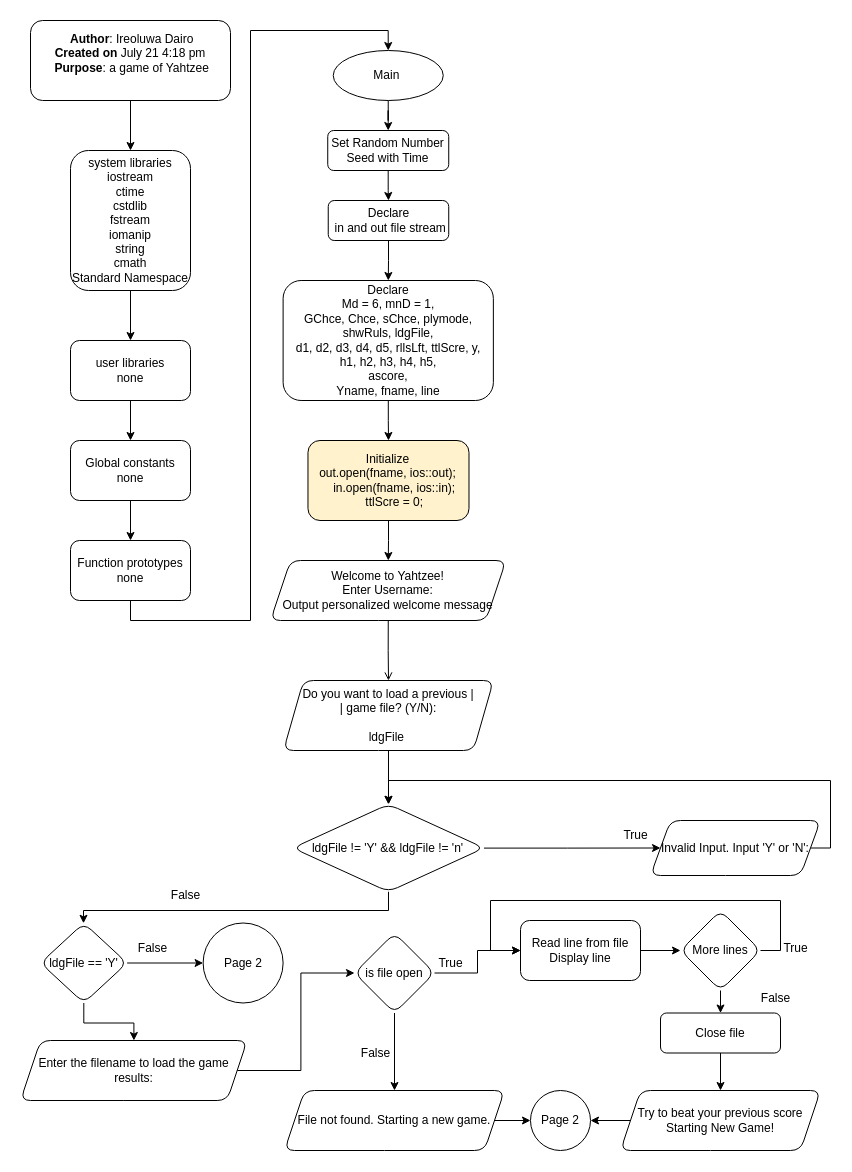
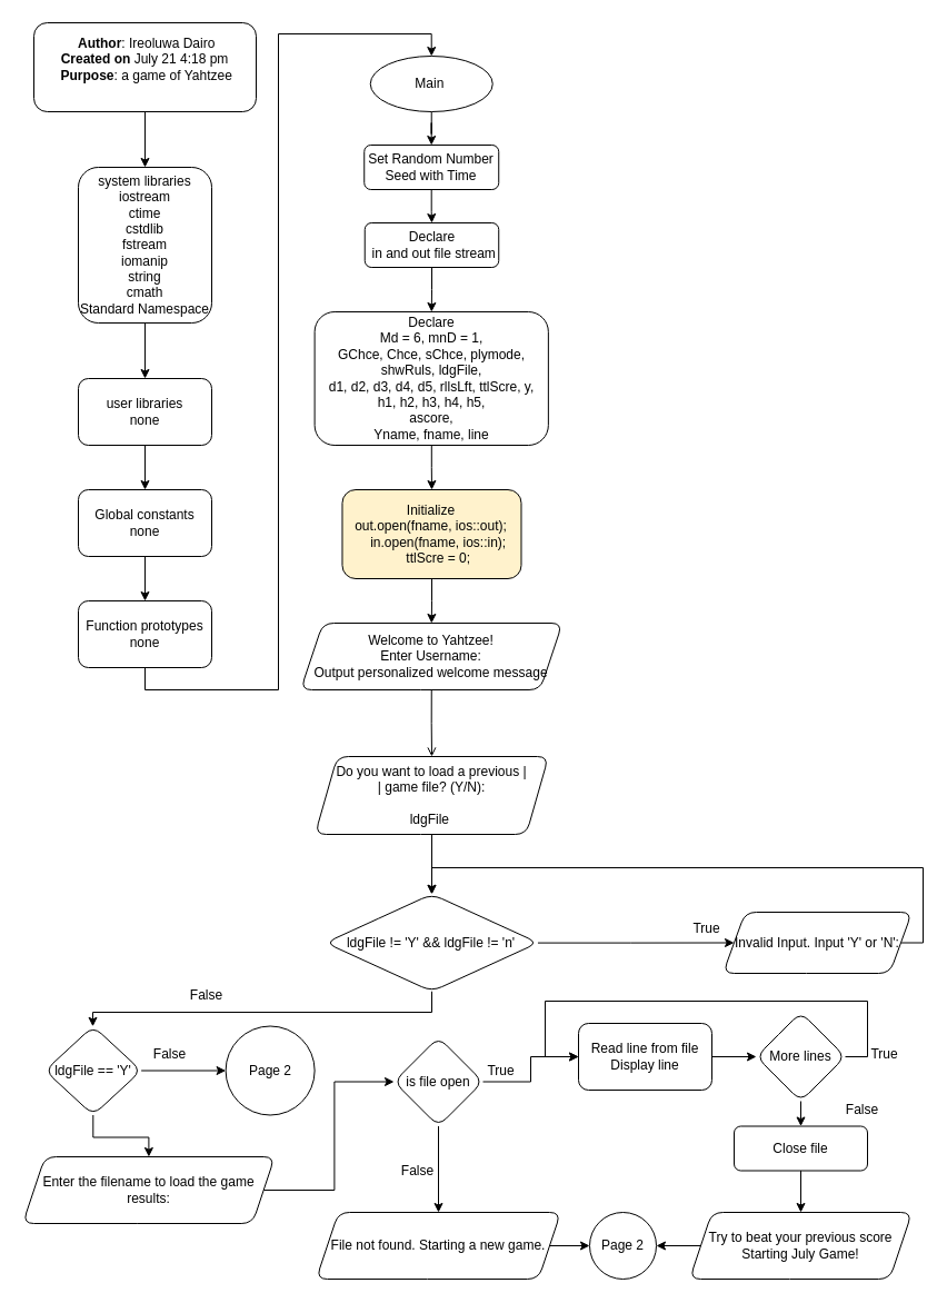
  <mxCell id="0" />
  <mxCell id="1" parent="0" />
  <mxCell id="2" value="" style="edgeStyle=orthogonalEdgeStyle;rounded=0;orthogonalLoop=1;jettySize=auto;html=1;" edge="1" parent="1" source="3" target="5"><mxGeometry relative="1" as="geometry" /></mxCell>
  <mxCell id="3" value="system libraries&lt;div&gt;iostream&lt;/div&gt;&lt;div&gt;&lt;span style=&quot;background-color: initial;&quot;&gt;ctime&lt;/span&gt;&lt;/div&gt;&lt;div&gt;cstdlib&lt;br&gt;&lt;/div&gt;&lt;div&gt;fstream&lt;br&gt;&lt;/div&gt;&lt;div&gt;iomanip&lt;/div&gt;&lt;div&gt;string&lt;br&gt;&lt;/div&gt;&lt;div&gt;cmath&lt;br&gt;&lt;/div&gt;&lt;div&gt;Standard Namespace&lt;/div&gt;" style="rounded=1;whiteSpace=wrap;html=1;" vertex="1" parent="1"><mxGeometry x="70" y="150" width="120" height="140" as="geometry" /></mxCell>
  <mxCell id="4" value="" style="edgeStyle=orthogonalEdgeStyle;rounded=0;orthogonalLoop=1;jettySize=auto;html=1;" edge="1" parent="1" source="5" target="7"><mxGeometry relative="1" as="geometry" /></mxCell>
  <mxCell id="5" value="user libraries&lt;div&gt;none&lt;/div&gt;" style="whiteSpace=wrap;html=1;rounded=1;" vertex="1" parent="1"><mxGeometry x="70" y="340" width="120" height="60" as="geometry" /></mxCell>
  <mxCell id="6" value="" style="edgeStyle=orthogonalEdgeStyle;rounded=0;orthogonalLoop=1;jettySize=auto;html=1;" edge="1" parent="1" source="7" target="9"><mxGeometry relative="1" as="geometry" /></mxCell>
  <mxCell id="7" value="Global constants&lt;div&gt;none&lt;/div&gt;" style="whiteSpace=wrap;html=1;rounded=1;" vertex="1" parent="1"><mxGeometry x="70" y="440" width="120" height="60" as="geometry" /></mxCell>
  <mxCell id="8" style="edgeStyle=orthogonalEdgeStyle;rounded=0;orthogonalLoop=1;jettySize=auto;html=1;exitX=0.5;exitY=1;exitDx=0;exitDy=0;entryX=0.5;entryY=0;entryDx=0;entryDy=0;" edge="1" parent="1" source="9" target="13"><mxGeometry relative="1" as="geometry"><Array as="points"><mxPoint x="130" y="620" /><mxPoint x="250" y="620" /><mxPoint x="250" y="30" /><mxPoint x="388" y="30" /></Array></mxGeometry></mxCell>
  <mxCell id="9" value="Function prototypes&lt;div&gt;none&lt;/div&gt;" style="whiteSpace=wrap;html=1;rounded=1;" vertex="1" parent="1"><mxGeometry x="70" y="540" width="120" height="60" as="geometry" /></mxCell>
  <mxCell id="10" style="edgeStyle=orthogonalEdgeStyle;rounded=0;orthogonalLoop=1;jettySize=auto;html=1;exitX=0.5;exitY=1;exitDx=0;exitDy=0;entryX=0.5;entryY=0;entryDx=0;entryDy=0;" edge="1" parent="1" source="11" target="3"><mxGeometry relative="1" as="geometry" /></mxCell>
  <mxCell id="11" value="&lt;b&gt;&amp;nbsp;Author&lt;/b&gt;: Ireoluwa Dairo&lt;br&gt;&lt;b&gt;Created on &lt;/b&gt;July 21 4:18 pm&lt;br&gt;&lt;b&gt;&amp;nbsp;Purpose&lt;/b&gt;:&amp;nbsp;a game of Yahtzee&lt;div&gt;&lt;br&gt;&lt;/div&gt;" style="whiteSpace=wrap;html=1;rounded=1;" vertex="1" parent="1"><mxGeometry x="30" y="20" width="200" height="80" as="geometry" /></mxCell>
  <mxCell id="12" value="" style="edgeStyle=orthogonalEdgeStyle;rounded=0;orthogonalLoop=1;jettySize=auto;html=1;" edge="1" parent="1" source="13" target="15"><mxGeometry relative="1" as="geometry" /></mxCell>
  <mxCell id="13" value="Main&amp;nbsp;" style="ellipse;whiteSpace=wrap;html=1;" vertex="1" parent="1"><mxGeometry x="332.74" y="50" width="110" height="50" as="geometry" /></mxCell>
  <mxCell id="14" value="" style="edgeStyle=orthogonalEdgeStyle;rounded=0;orthogonalLoop=1;jettySize=auto;html=1;" edge="1" parent="1" source="15" target="17"><mxGeometry relative="1" as="geometry" /></mxCell>
  <mxCell id="15" value="Set Random Number Seed with Time" style="whiteSpace=wrap;html=1;rounded=1;" vertex="1" parent="1"><mxGeometry x="327.24" y="130" width="121" height="40" as="geometry" /></mxCell>
  <mxCell id="16" value="" style="edgeStyle=orthogonalEdgeStyle;rounded=0;orthogonalLoop=1;jettySize=auto;html=1;" edge="1" parent="1" source="17" target="19"><mxGeometry relative="1" as="geometry" /></mxCell>
  <mxCell id="17" value="Declare&lt;div&gt;&amp;nbsp;in and out file stream&lt;/div&gt;" style="whiteSpace=wrap;html=1;rounded=1;" vertex="1" parent="1"><mxGeometry x="327.74" y="200" width="120.5" height="40" as="geometry" /></mxCell>
  <mxCell id="18" value="" style="edgeStyle=orthogonalEdgeStyle;rounded=0;orthogonalLoop=1;jettySize=auto;html=1;" edge="1" parent="1" source="19" target="21"><mxGeometry relative="1" as="geometry" /></mxCell>
  <mxCell id="19" value="Declare&lt;div&gt;Md = 6, mnD = 1,&lt;br&gt;&lt;/div&gt;&lt;div&gt;GChce, Chce, sChce, plymode, shwRuls, ldgFile,&lt;br&gt;&lt;/div&gt;&lt;div&gt;d1, d2, d3, d4, d5, rllsLft, ttlScre, y,&lt;br&gt;&lt;/div&gt;&lt;div&gt;h1, h2, h3, h4, h5,&lt;br&gt;&lt;/div&gt;&lt;div&gt;ascore,&lt;br&gt;&lt;/div&gt;&lt;div&gt;Yname, fname, line&lt;br&gt;&lt;/div&gt;" style="whiteSpace=wrap;html=1;rounded=1;" vertex="1" parent="1"><mxGeometry x="282.61" y="280" width="210.25" height="120" as="geometry" /></mxCell>
  <mxCell id="20" value="" style="edgeStyle=orthogonalEdgeStyle;rounded=0;orthogonalLoop=1;jettySize=auto;html=1;" edge="1" parent="1" source="21" target="23"><mxGeometry relative="1" as="geometry" /></mxCell>
  <mxCell id="21" value="Initialize&lt;div&gt;&lt;div&gt;out.open(fname, ios::out);&lt;/div&gt;&lt;div&gt;&amp;nbsp; &amp;nbsp; in.open(fname, ios::in);&lt;/div&gt;&lt;div&gt;&amp;nbsp; &amp;nbsp; ttlScre = 0;&lt;/div&gt;&lt;/div&gt;" style="whiteSpace=wrap;html=1;rounded=1;fillColor=#fff2cc;" vertex="1" parent="1"><mxGeometry x="307.48" y="440" width="161.01" height="80" as="geometry" /></mxCell>
  <mxCell id="22" style="edgeStyle=orthogonalEdgeStyle;rounded=0;orthogonalLoop=1;jettySize=auto;html=1;exitX=0.5;exitY=1;exitDx=0;exitDy=0;entryX=0.5;entryY=0;entryDx=0;entryDy=0;endArrow=open;" edge="1" parent="1" source="23" target="25"><mxGeometry relative="1" as="geometry" /></mxCell>
  <mxCell id="23" value="&lt;div&gt;Welcome to Yahtzee!&lt;br&gt;&lt;/div&gt;&lt;div&gt;Enter Username:&lt;br&gt;&lt;/div&gt;&lt;div&gt;Output personalized welcome message&lt;br&gt;&lt;/div&gt;" style="shape=parallelogram;perimeter=parallelogramPerimeter;whiteSpace=wrap;html=1;fixedSize=1;rounded=1;" vertex="1" parent="1"><mxGeometry x="270" y="560" width="235.49" height="60" as="geometry" /></mxCell>
  <mxCell id="24" style="edgeStyle=orthogonalEdgeStyle;rounded=0;orthogonalLoop=1;jettySize=auto;html=1;exitX=0.5;exitY=1;exitDx=0;exitDy=0;entryX=0.5;entryY=0;entryDx=0;entryDy=0;" edge="1" parent="1" source="25" target="28"><mxGeometry relative="1" as="geometry" /></mxCell>
  <mxCell id="25" value="Do you want to load a previous        |&lt;br&gt;| game file? (Y/N):&lt;div&gt;&lt;br&gt;ldgFile&amp;nbsp;&lt;br&gt;&lt;/div&gt;" style="shape=parallelogram;perimeter=parallelogramPerimeter;whiteSpace=wrap;html=1;fixedSize=1;rounded=1;" vertex="1" parent="1"><mxGeometry x="282.99" y="680" width="210" height="70" as="geometry" /></mxCell>
  <mxCell id="26" value="" style="edgeStyle=orthogonalEdgeStyle;rounded=0;orthogonalLoop=1;jettySize=auto;html=1;" edge="1" parent="1" source="28" target="31"><mxGeometry relative="1" as="geometry" /></mxCell>
  <mxCell id="27" style="edgeStyle=orthogonalEdgeStyle;rounded=0;orthogonalLoop=1;jettySize=auto;html=1;exitX=0.5;exitY=1;exitDx=0;exitDy=0;" edge="1" parent="1" source="28" target="34"><mxGeometry relative="1" as="geometry"><Array as="points"><mxPoint x="388" y="910" /><mxPoint x="83" y="910" /></Array></mxGeometry></mxCell>
  <mxCell id="28" value="ldgFile != 'Y' &amp;amp;&amp;amp; ldgFile != 'n'" style="rhombus;whiteSpace=wrap;html=1;rounded=1;" vertex="1" parent="1"><mxGeometry x="292.3" y="803.75" width="191.38" height="87.5" as="geometry" /></mxCell>
  <mxCell id="29" value="True" style="text;html=1;align=center;verticalAlign=middle;resizable=0;points=[];autosize=1;strokeColor=none;fillColor=none;" vertex="1" parent="1"><mxGeometry x="610" y="820" width="50" height="30" as="geometry" /></mxCell>
  <mxCell id="30" style="edgeStyle=orthogonalEdgeStyle;rounded=0;orthogonalLoop=1;jettySize=auto;html=1;exitX=1;exitY=0.5;exitDx=0;exitDy=0;entryX=0.5;entryY=0;entryDx=0;entryDy=0;" edge="1" parent="1" source="31" target="28"><mxGeometry relative="1" as="geometry"><Array as="points"><mxPoint x="830" y="848" /><mxPoint x="830" y="780" /><mxPoint x="388" y="780" /></Array></mxGeometry></mxCell>
  <mxCell id="31" value="Invalid Input. Input 'Y' or 'N':" style="shape=parallelogram;perimeter=parallelogramPerimeter;whiteSpace=wrap;html=1;fixedSize=1;rounded=1;" vertex="1" parent="1"><mxGeometry x="650" y="820" width="170.01" height="55" as="geometry" /></mxCell>
  <mxCell id="32" value="" style="edgeStyle=orthogonalEdgeStyle;rounded=0;orthogonalLoop=1;jettySize=auto;html=1;" edge="1" parent="1" source="34" target="36"><mxGeometry relative="1" as="geometry" /></mxCell>
  <mxCell id="33" style="edgeStyle=orthogonalEdgeStyle;rounded=0;orthogonalLoop=1;jettySize=auto;html=1;exitX=1;exitY=0.5;exitDx=0;exitDy=0;" edge="1" parent="1" source="34" target="39"><mxGeometry relative="1" as="geometry" /></mxCell>
  <mxCell id="34" value="ldgFile == 'Y'" style="rhombus;whiteSpace=wrap;html=1;rounded=1;" vertex="1" parent="1"><mxGeometry x="40" y="922.5" width="86.63" height="80" as="geometry" /></mxCell>
  <mxCell id="35" style="edgeStyle=orthogonalEdgeStyle;rounded=0;orthogonalLoop=1;jettySize=auto;html=1;exitX=1;exitY=0.5;exitDx=0;exitDy=0;entryX=0;entryY=0.5;entryDx=0;entryDy=0;" edge="1" parent="1" source="36" target="42"><mxGeometry relative="1" as="geometry" /></mxCell>
  <mxCell id="36" value="Enter the filename to load the game results:" style="shape=parallelogram;perimeter=parallelogramPerimeter;whiteSpace=wrap;html=1;fixedSize=1;rounded=1;" vertex="1" parent="1"><mxGeometry y="1040" width="226.69" height="60" as="geometry" x="20" /></mxCell>
  <mxCell id="37" value="False" style="text;html=1;align=center;verticalAlign=middle;resizable=0;points=[];autosize=1;strokeColor=none;fillColor=none;" vertex="1" parent="1"><mxGeometry x="160" y="880" width="50" height="30" as="geometry" /></mxCell>
  <mxCell id="38" value="False" style="text;html=1;align=center;verticalAlign=middle;resizable=0;points=[];autosize=1;strokeColor=none;fillColor=none;" vertex="1" parent="1"><mxGeometry x="126.63" y="932.5" width="50" height="30" as="geometry" /></mxCell>
  <mxCell id="39" value="Page 2" style="ellipse;whiteSpace=wrap;html=1;aspect=fixed;" vertex="1" parent="1"><mxGeometry x="202.61" y="922.5" width="80" height="80" as="geometry" /></mxCell>
  <mxCell id="40" value="" style="edgeStyle=orthogonalEdgeStyle;rounded=0;orthogonalLoop=1;jettySize=auto;html=1;" edge="1" parent="1" source="42" target="44"><mxGeometry relative="1" as="geometry" /></mxCell>
  <mxCell id="41" value="" style="edgeStyle=orthogonalEdgeStyle;rounded=0;orthogonalLoop=1;jettySize=auto;html=1;" edge="1" parent="1" source="42" target="47"><mxGeometry relative="1" as="geometry" /></mxCell>
  <mxCell id="42" value="is file open" style="rhombus;whiteSpace=wrap;html=1;rounded=1;" vertex="1" parent="1"><mxGeometry x="354.005" y="932.5" width="80" height="80" as="geometry" /></mxCell>
  <mxCell id="43" value="" style="edgeStyle=orthogonalEdgeStyle;rounded=0;orthogonalLoop=1;jettySize=auto;html=1;" edge="1" parent="1" source="44" target="58"><mxGeometry relative="1" as="geometry" /></mxCell>
  <mxCell id="44" value="File not found. Starting a new game." style="shape=parallelogram;perimeter=parallelogramPerimeter;whiteSpace=wrap;html=1;fixedSize=1;rounded=1;" vertex="1" parent="1"><mxGeometry x="284.01" y="1090" width="220" height="60" as="geometry" /></mxCell>
  <mxCell id="45" value="False" style="text;html=1;align=center;verticalAlign=middle;resizable=0;points=[];autosize=1;strokeColor=none;fillColor=none;" vertex="1" parent="1"><mxGeometry x="350" y="1038" width="50" height="30" as="geometry" /></mxCell>
  <mxCell id="46" value="" style="edgeStyle=orthogonalEdgeStyle;rounded=0;orthogonalLoop=1;jettySize=auto;html=1;" edge="1" parent="1" source="47" target="51"><mxGeometry relative="1" as="geometry" /></mxCell>
  <mxCell id="47" value="Read line from file&lt;div&gt;Display line&lt;/div&gt;" style="whiteSpace=wrap;html=1;rounded=1;" vertex="1" parent="1"><mxGeometry x="520.005" y="920" width="120" height="60" as="geometry" /></mxCell>
  <mxCell id="48" value="True" style="text;html=1;align=center;verticalAlign=middle;resizable=0;points=[];autosize=1;strokeColor=none;fillColor=none;" vertex="1" parent="1"><mxGeometry x="425" y="948" width="50" height="30" as="geometry" /></mxCell>
  <mxCell id="49" style="edgeStyle=orthogonalEdgeStyle;rounded=0;orthogonalLoop=1;jettySize=auto;html=1;exitX=1;exitY=0.5;exitDx=0;exitDy=0;entryX=0;entryY=0.5;entryDx=0;entryDy=0;" edge="1" parent="1" source="51" target="47"><mxGeometry relative="1" as="geometry"><Array as="points"><mxPoint x="780" y="950" /><mxPoint x="780" y="900" /><mxPoint x="490" y="900" /><mxPoint x="490" y="950" /></Array></mxGeometry></mxCell>
  <mxCell id="50" style="edgeStyle=orthogonalEdgeStyle;rounded=0;orthogonalLoop=1;jettySize=auto;html=1;exitX=0.5;exitY=1;exitDx=0;exitDy=0;entryX=0.5;entryY=0;entryDx=0;entryDy=0;" edge="1" parent="1" source="51" target="57"><mxGeometry relative="1" as="geometry" /></mxCell>
  <mxCell id="51" value="More lines" style="rhombus;whiteSpace=wrap;html=1;rounded=1;" vertex="1" parent="1"><mxGeometry x="680.005" y="910" width="80" height="80" as="geometry" /></mxCell>
  <mxCell id="52" value="True" style="text;html=1;align=center;verticalAlign=middle;resizable=0;points=[];autosize=1;strokeColor=none;fillColor=none;" vertex="1" parent="1"><mxGeometry x="770.01" y="932.5" width="50" height="30" as="geometry" /></mxCell>
  <mxCell id="53" value="" style="edgeStyle=orthogonalEdgeStyle;rounded=0;orthogonalLoop=1;jettySize=auto;html=1;" edge="1" parent="1" source="54" target="58"><mxGeometry relative="1" as="geometry" /></mxCell>
- <mxCell id="54" value="Try to beat your previous score&lt;div&gt;Starting New Game!&lt;br&gt;&lt;/div&gt;" style="shape=parallelogram;perimeter=parallelogramPerimeter;whiteSpace=wrap;html=1;fixedSize=1;rounded=1;" vertex="1" parent="1"><mxGeometry x="620" y="1090" width="200" height="60" as="geometry" /></mxCell>
+ <mxCell id="54" value="Try to beat your previous score&lt;div&gt;Starting July Game!&lt;br&gt;&lt;/div&gt;" style="shape=parallelogram;perimeter=parallelogramPerimeter;whiteSpace=wrap;html=1;fixedSize=1;rounded=1;" vertex="1" parent="1"><mxGeometry x="620" y="1090" width="200" height="60" as="geometry" /></mxCell>
  <mxCell id="55" value="False" style="text;html=1;align=center;verticalAlign=middle;resizable=0;points=[];autosize=1;strokeColor=none;fillColor=none;" vertex="1" parent="1"><mxGeometry x="750" y="982.5" width="50" height="30" as="geometry" /></mxCell>
  <mxCell id="56" value="" style="edgeStyle=orthogonalEdgeStyle;rounded=0;orthogonalLoop=1;jettySize=auto;html=1;" edge="1" parent="1" source="57" target="54"><mxGeometry relative="1" as="geometry" /></mxCell>
  <mxCell id="57" value="Close file" style="rounded=1;whiteSpace=wrap;html=1;" vertex="1" parent="1"><mxGeometry x="660.01" y="1012.5" width="120" height="40" as="geometry" /></mxCell>
  <mxCell id="58" value="Page 2" style="ellipse;whiteSpace=wrap;html=1;aspect=fixed;" vertex="1" parent="1"><mxGeometry x="530" y="1090" width="60" height="60" as="geometry" /></mxCell>
